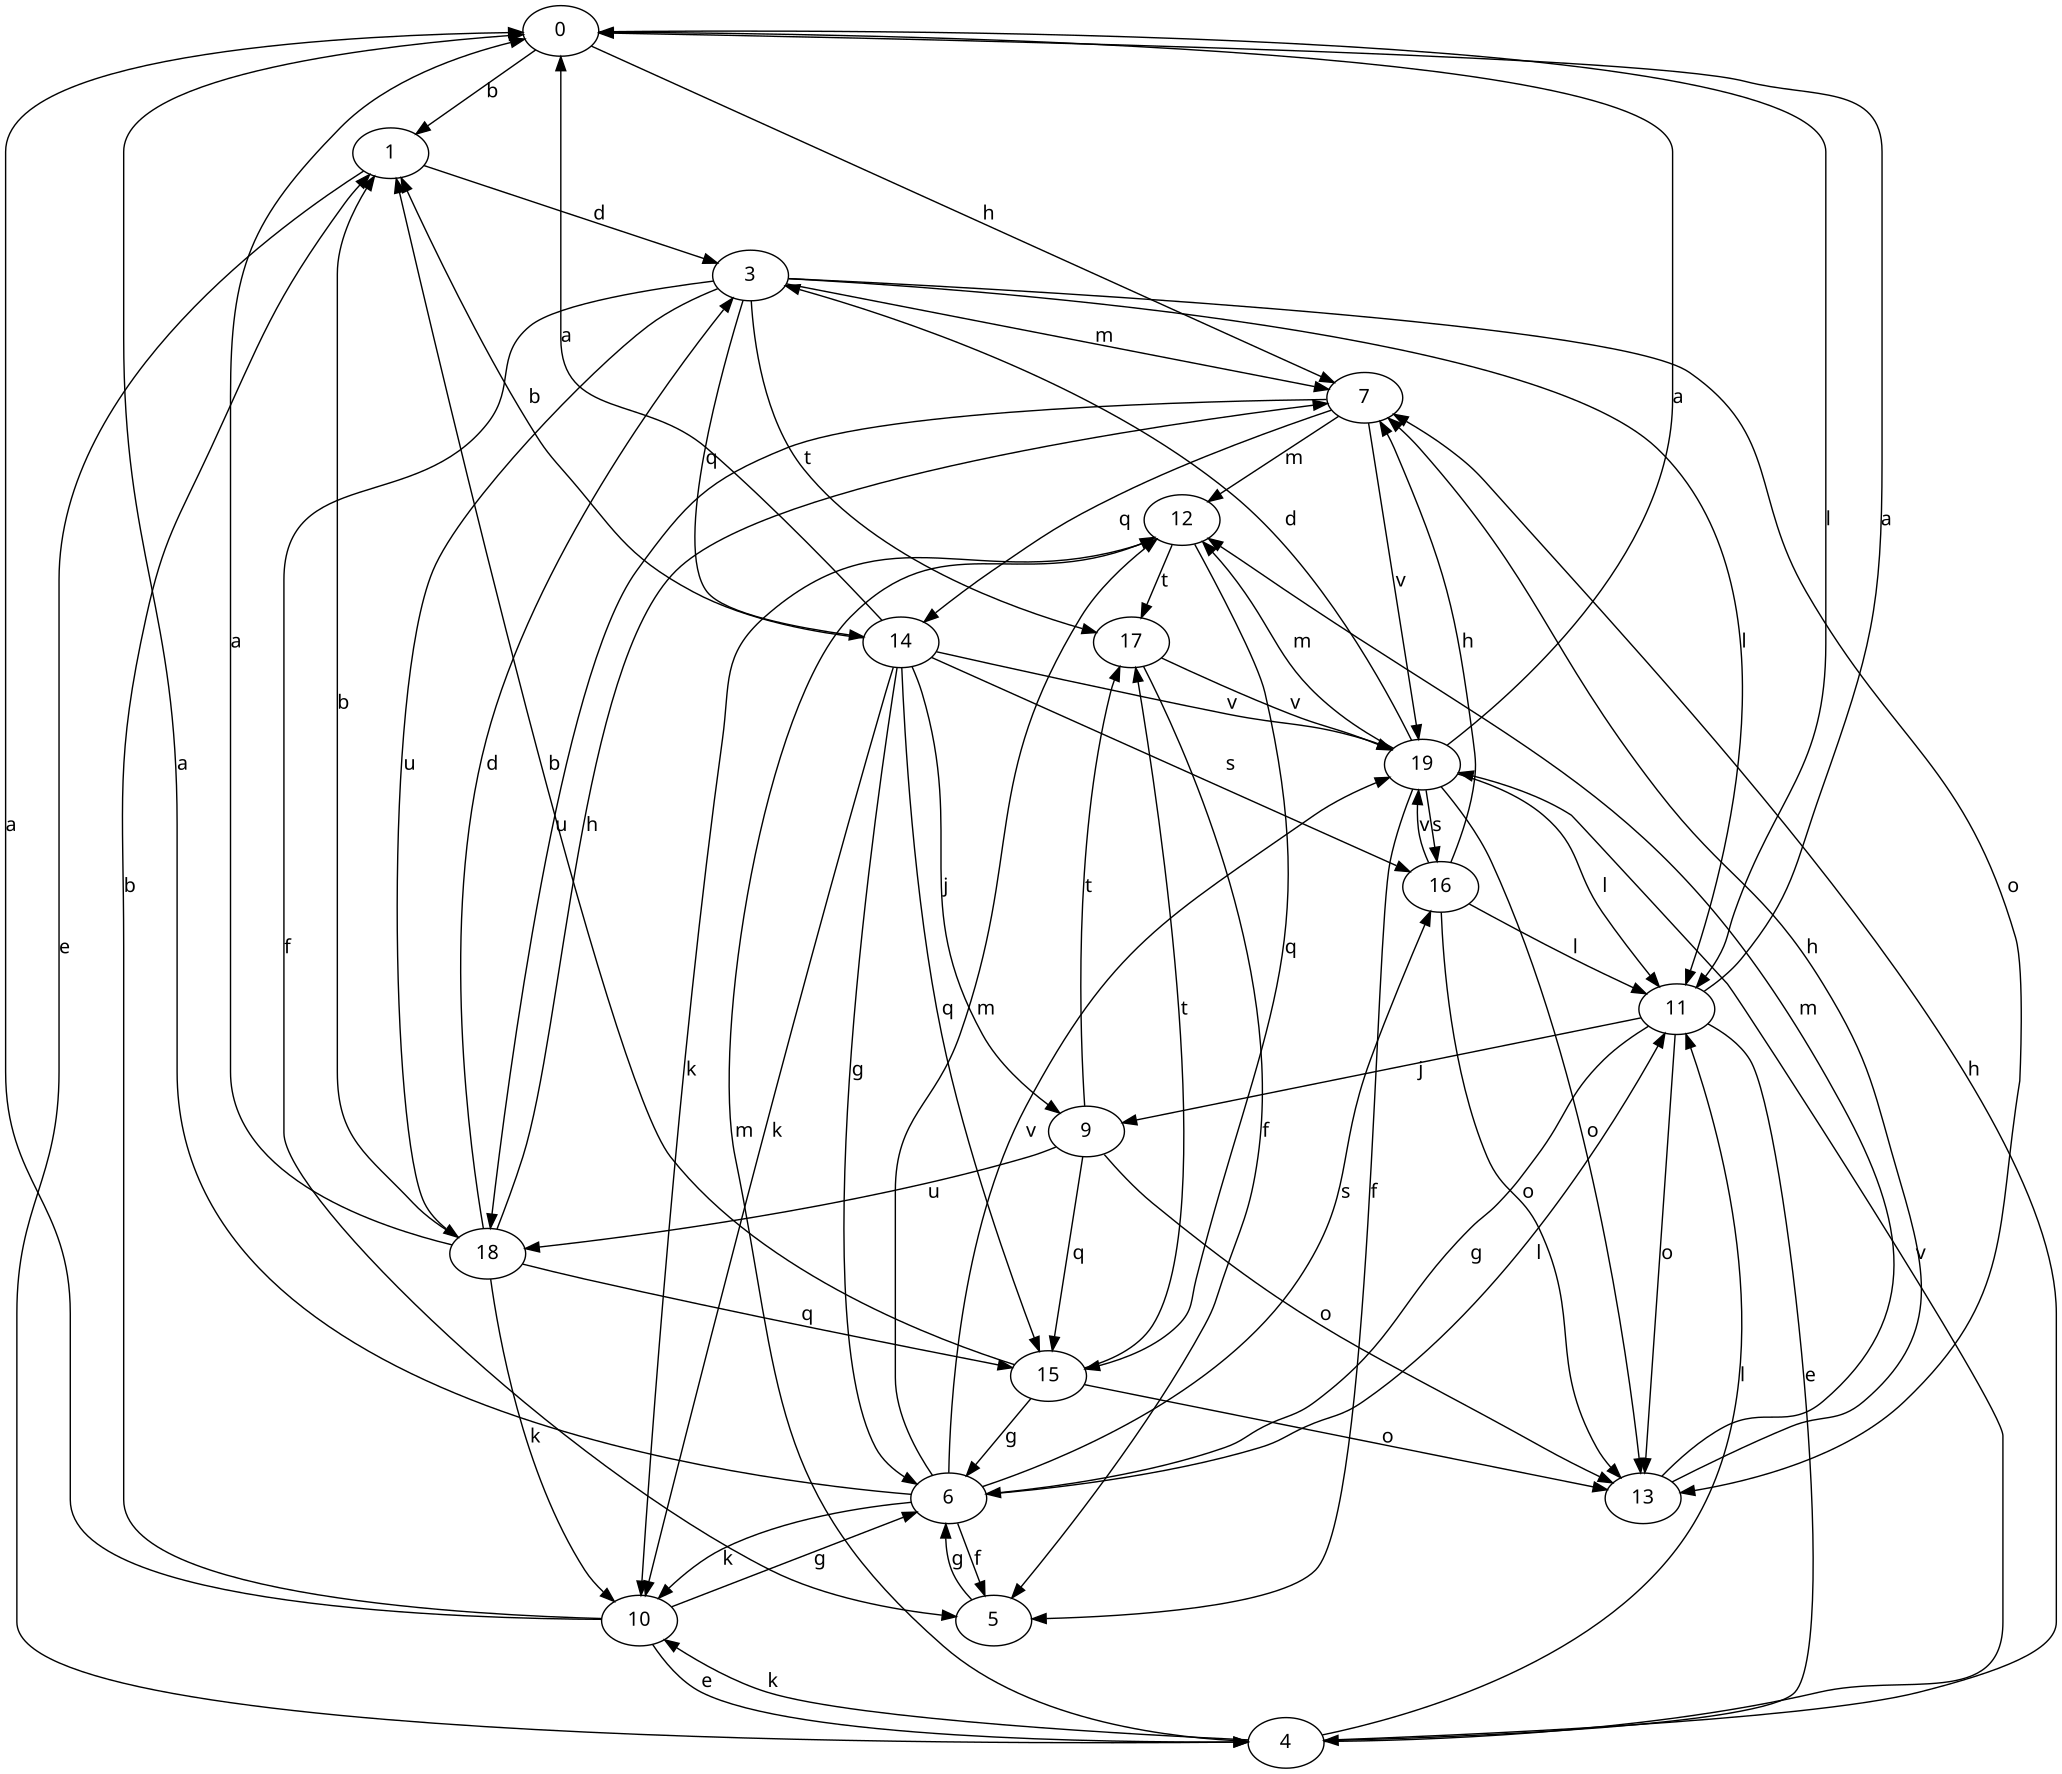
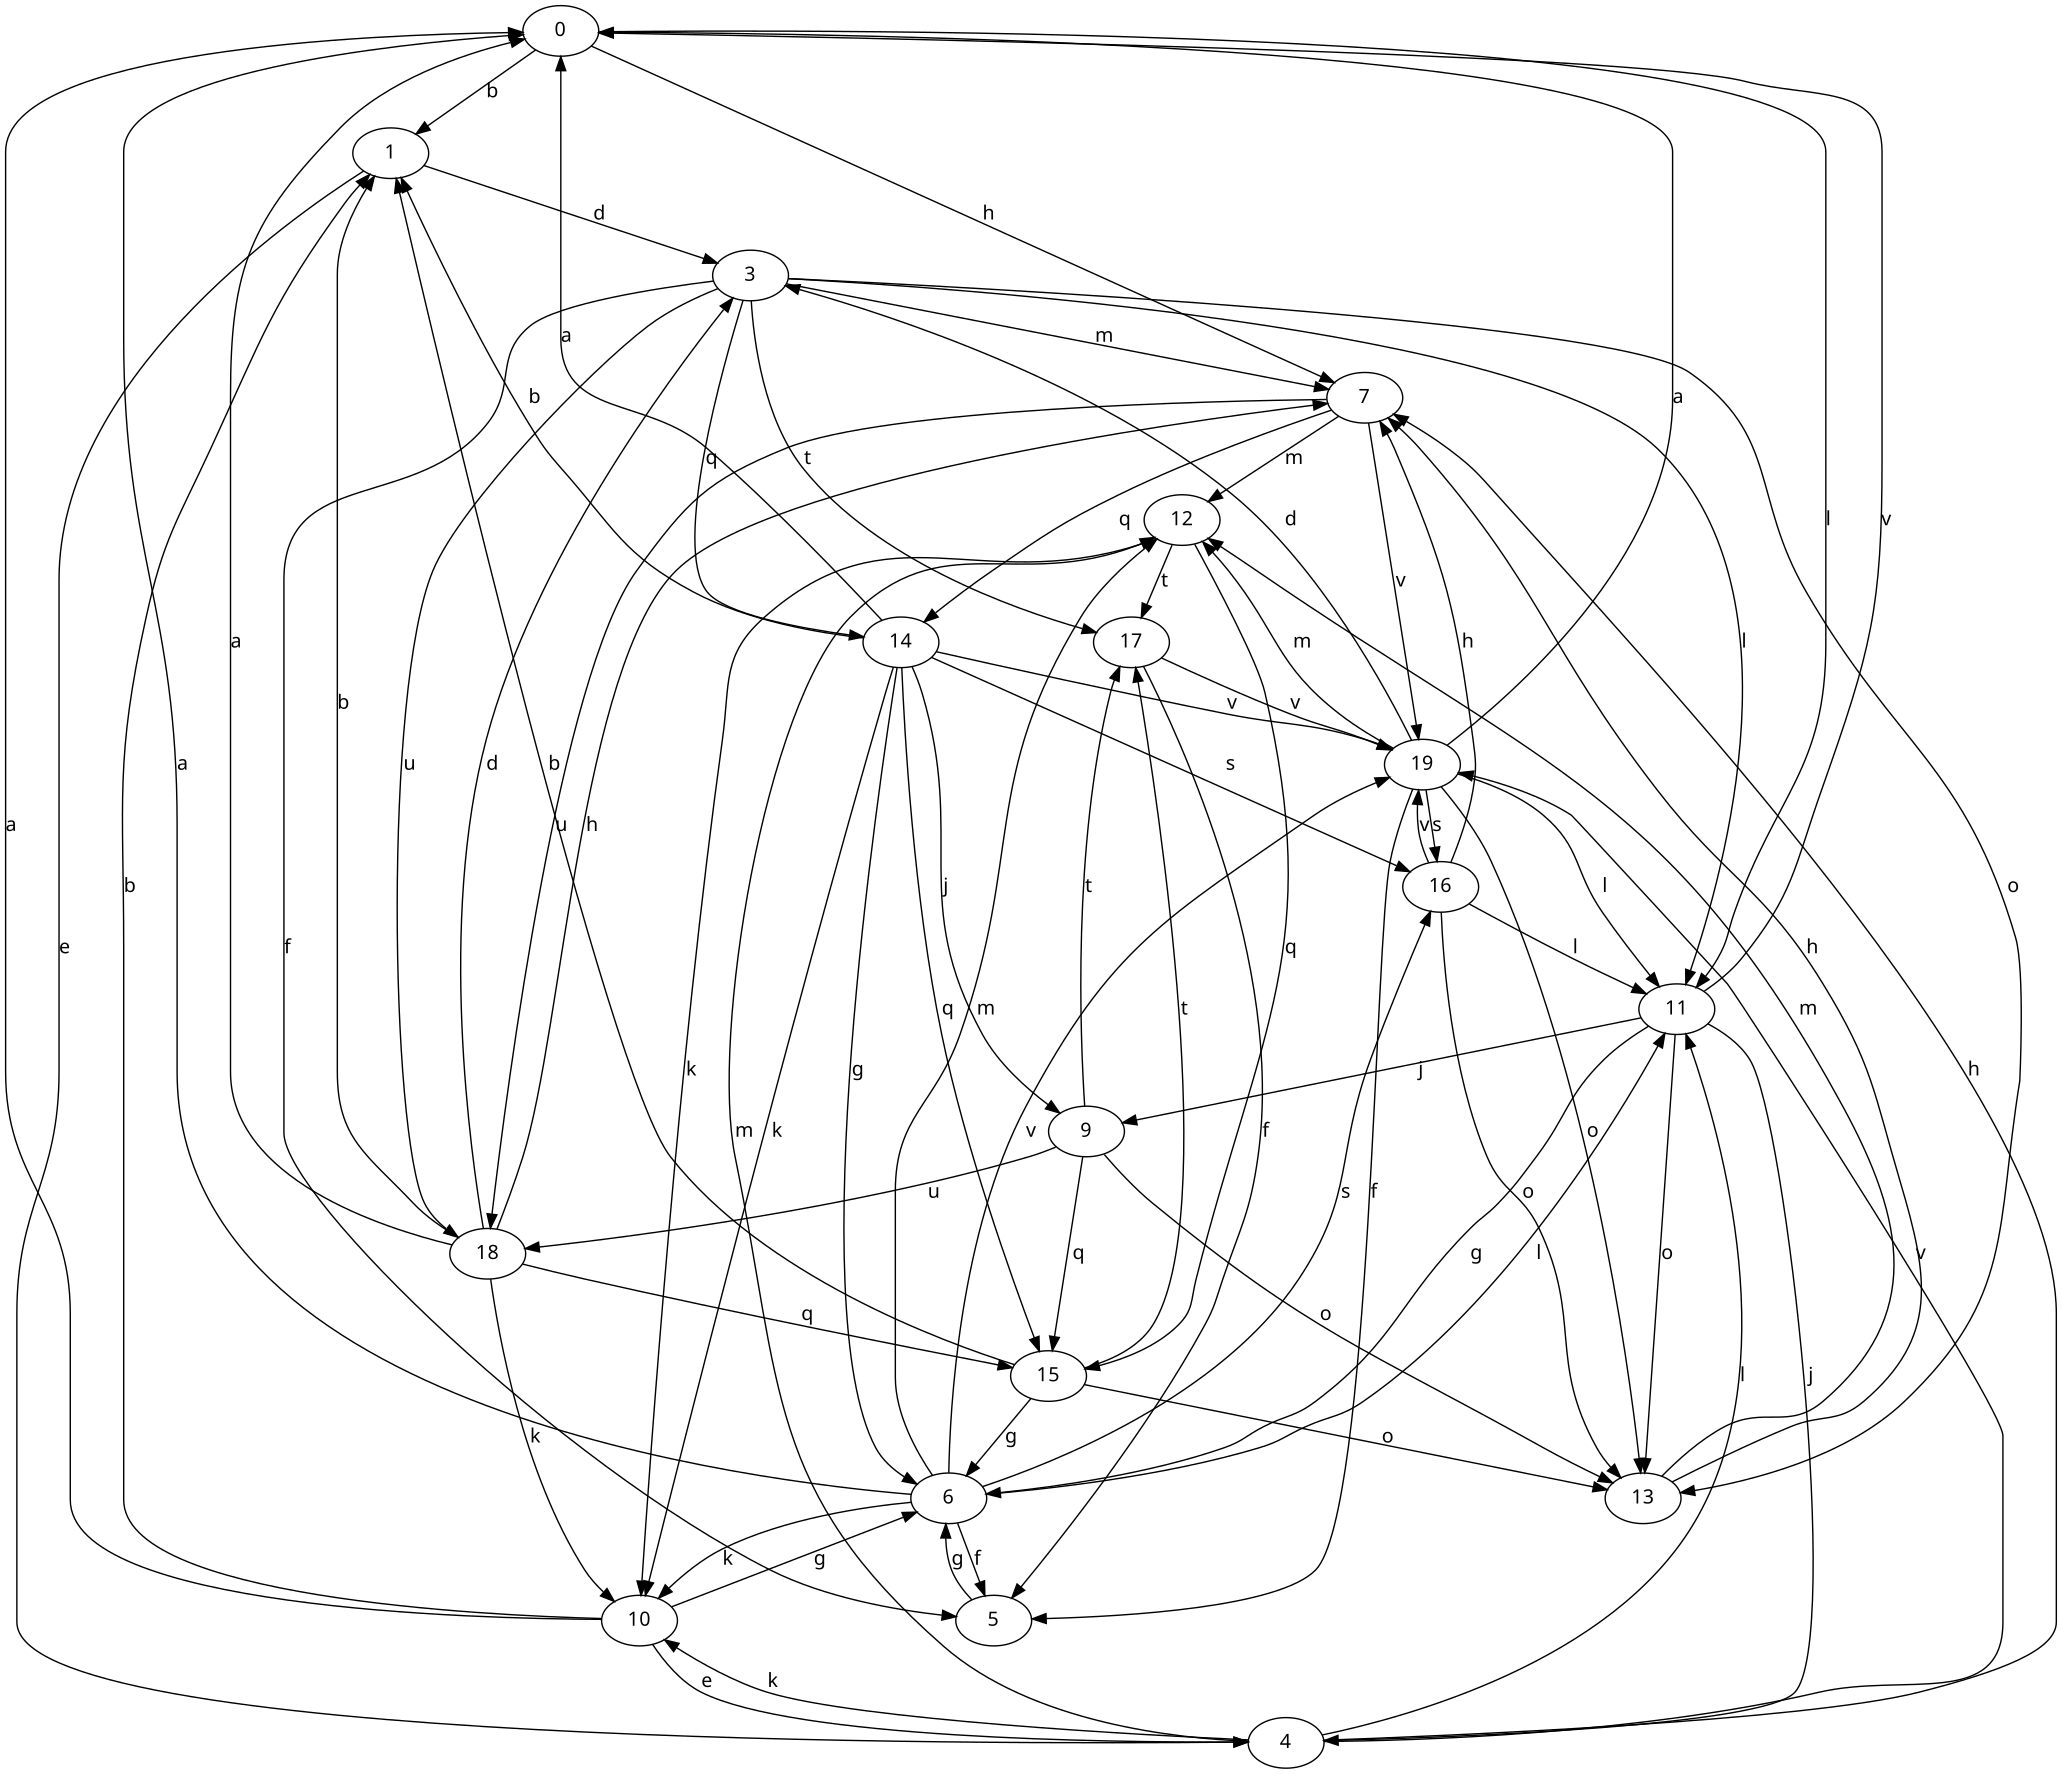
  strict digraph {
    fontname="Noto Sans"
    node [fontname="Noto Sans"]
    edge [fontname="Noto Sans"]
    0
    1
    7
    11
    3
    4
    12
    14
    18
    19
    13
    6
    9
    5
    17
    10
    15
    16
    0 -> 1 [label=b]
    0 -> 7 [label=h]
    0 -> 11 [label=l]
    1 -> 3 [label=d]
    1 -> 4 [label=e]
    7 -> 12 [label=m]
    7 -> 14 [label=q]
    7 -> 18 [label=u]
    7 -> 19 [label=v]
-   11 -> 0 [label=a]
-   11 -> 4 [label=e]
+   11 -> 0 [label=v]
+   11 -> 4 [label=j]
    11 -> 13 [label=o]
    11 -> 6 [label=g]
    11 -> 9 [label=j]
    3 -> 7 [label=m]
    3 -> 11 [label=l]
    3 -> 14 [label=q]
    3 -> 18 [label=u]
    3 -> 13 [label=o]
    3 -> 5 [label=f]
    3 -> 17 [label=t]
    4 -> 7 [label=h]
    4 -> 11 [label=l]
    4 -> 12 [label=m]
    4 -> 19 [label=v]
    4 -> 10 [label=k]
    12 -> 17 [label=t]
    12 -> 10 [label=k]
    12 -> 15 [label=q]
    14 -> 0 [label=a]
    14 -> 1 [label=b]
    14 -> 19 [label=v]
    14 -> 6 [label=g]
    14 -> 9 [label=j]
    14 -> 10 [label=k]
    14 -> 15 [label=q]
    14 -> 16 [label=s]
    18 -> 0 [label=a]
    18 -> 1 [label=b]
    18 -> 7 [label=h]
    18 -> 3 [label=d]
    18 -> 10 [label=k]
    18 -> 15 [label=q]
    19 -> 0 [label=a]
    19 -> 11 [label=l]
    19 -> 3 [label=d]
    19 -> 12 [label=m]
    19 -> 13 [label=o]
    19 -> 5 [label=f]
    19 -> 16 [label=s]
    13 -> 7 [label=h]
    13 -> 12 [label=m]
    6 -> 0 [label=a]
    6 -> 11 [label=l]
    6 -> 12 [label=m]
    6 -> 19 [label=v]
    6 -> 5 [label=f]
    6 -> 10 [label=k]
    6 -> 16 [label=s]
    9 -> 18 [label=u]
    9 -> 13 [label=o]
    9 -> 17 [label=t]
    9 -> 15 [label=q]
    5 -> 6 [label=g]
    17 -> 19 [label=v]
    17 -> 5 [label=f]
    10 -> 0 [label=a]
    10 -> 1 [label=b]
    10 -> 4 [label=e]
    10 -> 6 [label=g]
    15 -> 1 [label=b]
    15 -> 13 [label=o]
    15 -> 6 [label=g]
    15 -> 17 [label=t]
    16 -> 7 [label=h]
    16 -> 11 [label=l]
    16 -> 19 [label=v]
    16 -> 13 [label=o]
  }
